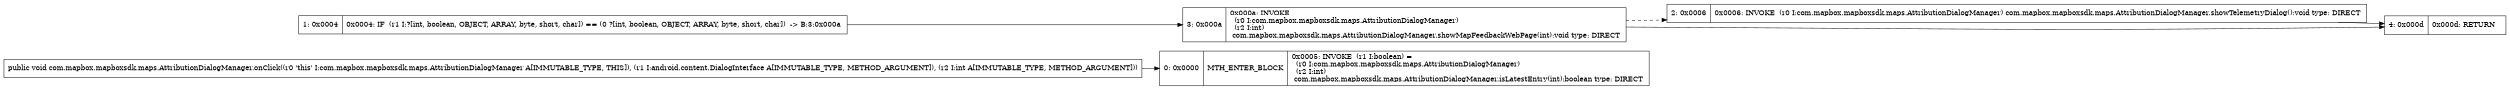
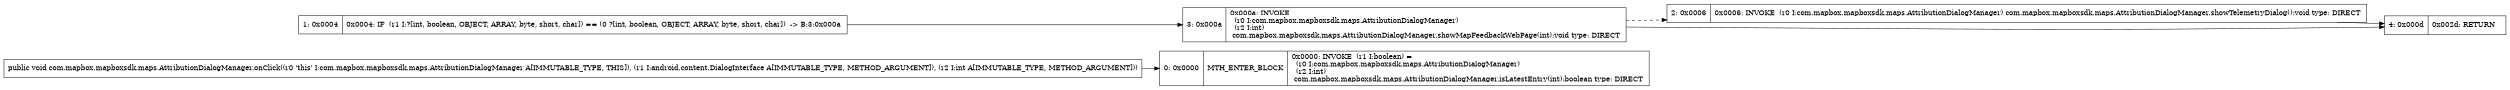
  digraph {
    rankdir=LR
    node [shape=record]
-   n1 [label="{0\:\ 0x0000|MTH_ENTER_BLOCK\l|0x0005: INVOKE  (r1 I:boolean) = \l  (r0 I:com.mapbox.mapboxsdk.maps.AttributionDialogManager)\l  (r2 I:int)\l com.mapbox.mapboxsdk.maps.AttributionDialogManager.isLatestEntry(int):boolean type: DIRECT \l}"]
+   n1 [label="{0\:\ 0x0000|MTH_ENTER_BLOCK\l|0x0000: INVOKE  (r1 I:boolean) = \l  (r0 I:com.mapbox.mapboxsdk.maps.AttributionDialogManager)\l  (r2 I:int)\l com.mapbox.mapboxsdk.maps.AttributionDialogManager.isLatestEntry(int):boolean type: DIRECT \l}"]
    n2 [label="{1\:\ 0x0004|0x0004: IF  (r1 I:?[int, boolean, OBJECT, ARRAY, byte, short, char]) == (0 ?[int, boolean, OBJECT, ARRAY, byte, short, char])  \-\> B:3:0x000a \l}"]
    n3 [label="{3\:\ 0x000a|0x000a: INVOKE  \l  (r0 I:com.mapbox.mapboxsdk.maps.AttributionDialogManager)\l  (r2 I:int)\l com.mapbox.mapboxsdk.maps.AttributionDialogManager.showMapFeedbackWebPage(int):void type: DIRECT \l}"]
    n4 [label="{2\:\ 0x0006|0x0006: INVOKE  (r0 I:com.mapbox.mapboxsdk.maps.AttributionDialogManager) com.mapbox.mapboxsdk.maps.AttributionDialogManager.showTelemetryDialog():void type: DIRECT \l}"]
-   n5 [label="{4\:\ 0x000d|0x000d: RETURN   \l}"]
+   n5 [label="{4\:\ 0x000d|0x002d: RETURN   \l}"]
    n6 [label="{public void com.mapbox.mapboxsdk.maps.AttributionDialogManager.onClick((r0 'this' I:com.mapbox.mapboxsdk.maps.AttributionDialogManager A[IMMUTABLE_TYPE, THIS]), (r1 I:android.content.DialogInterface A[IMMUTABLE_TYPE, METHOD_ARGUMENT]), (r2 I:int A[IMMUTABLE_TYPE, METHOD_ARGUMENT])) }"]
    n2 -> n3
    n3 -> n4 [style=dashed]
    n3 -> n5
    n4 -> n5
    n6 -> n1
  }
